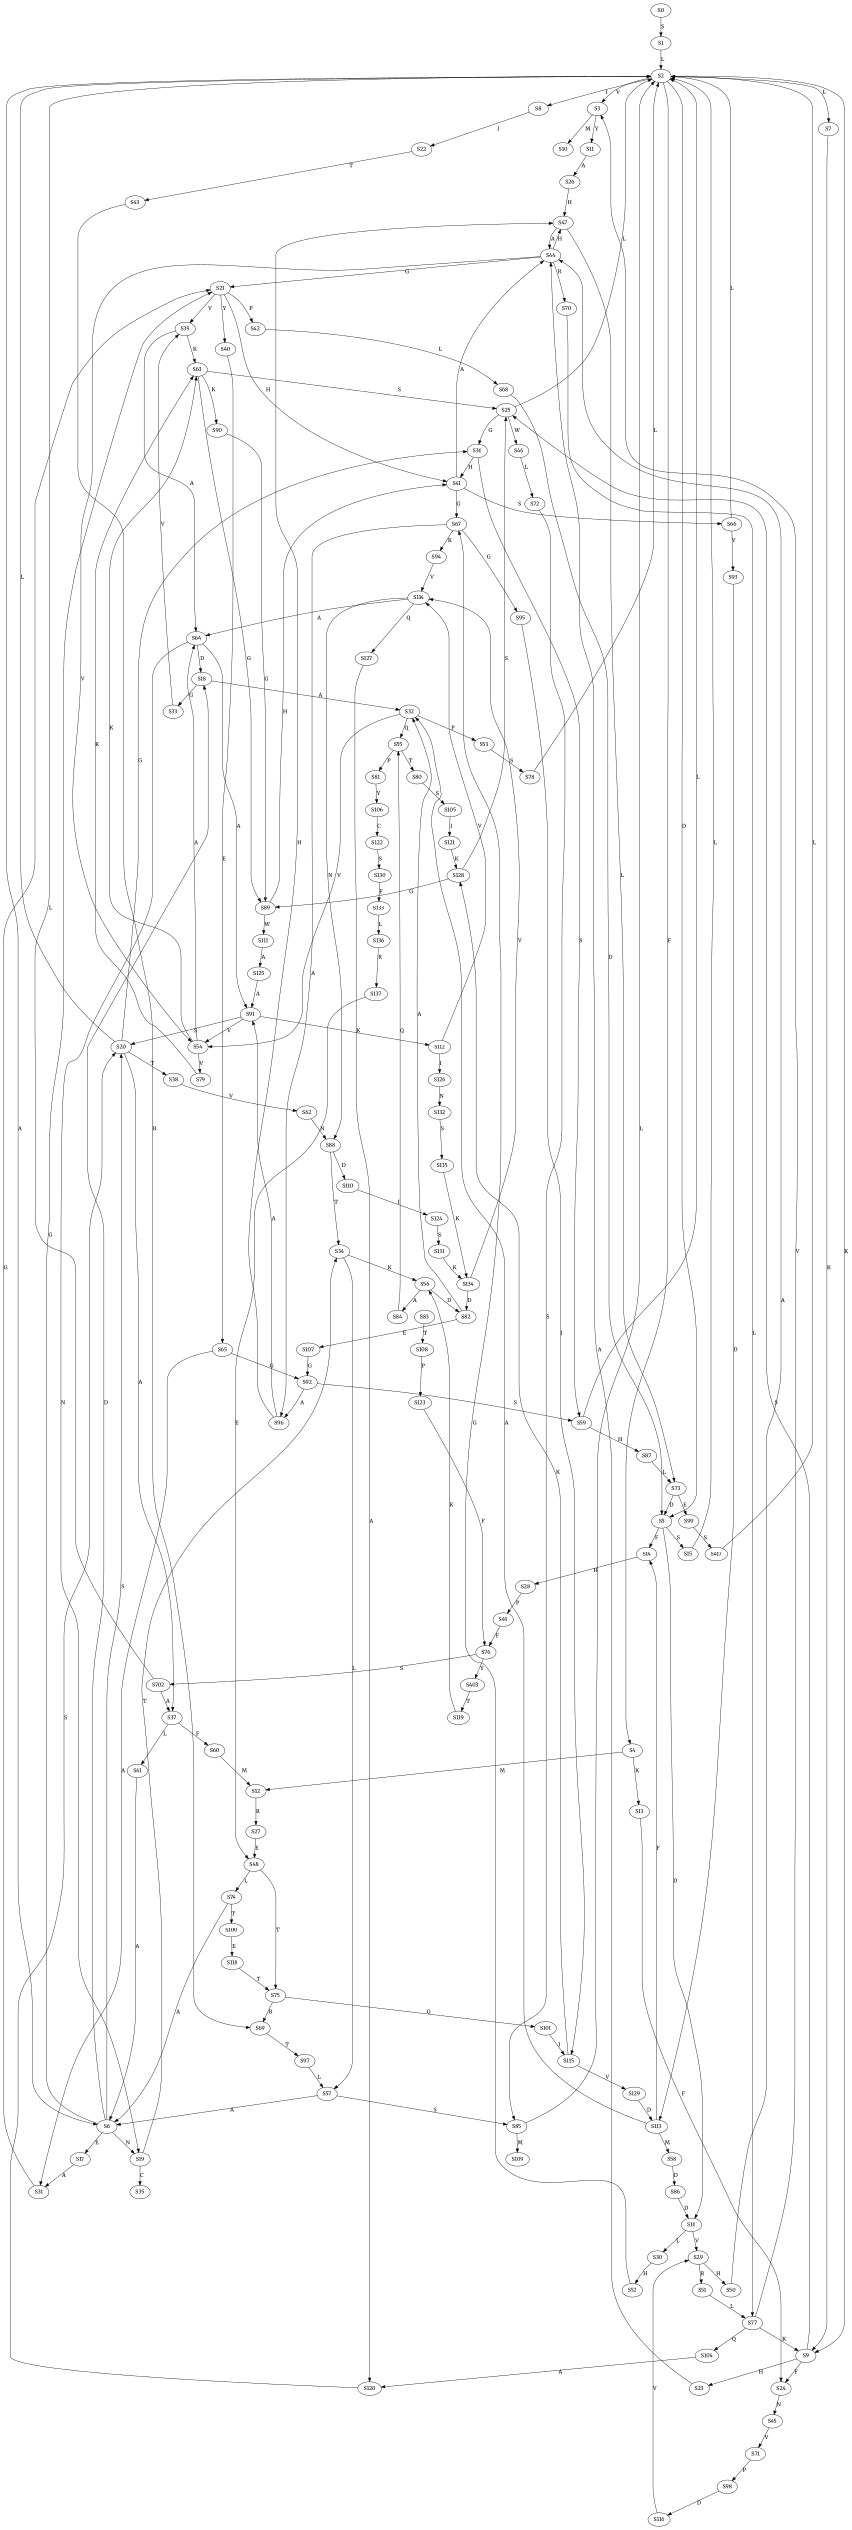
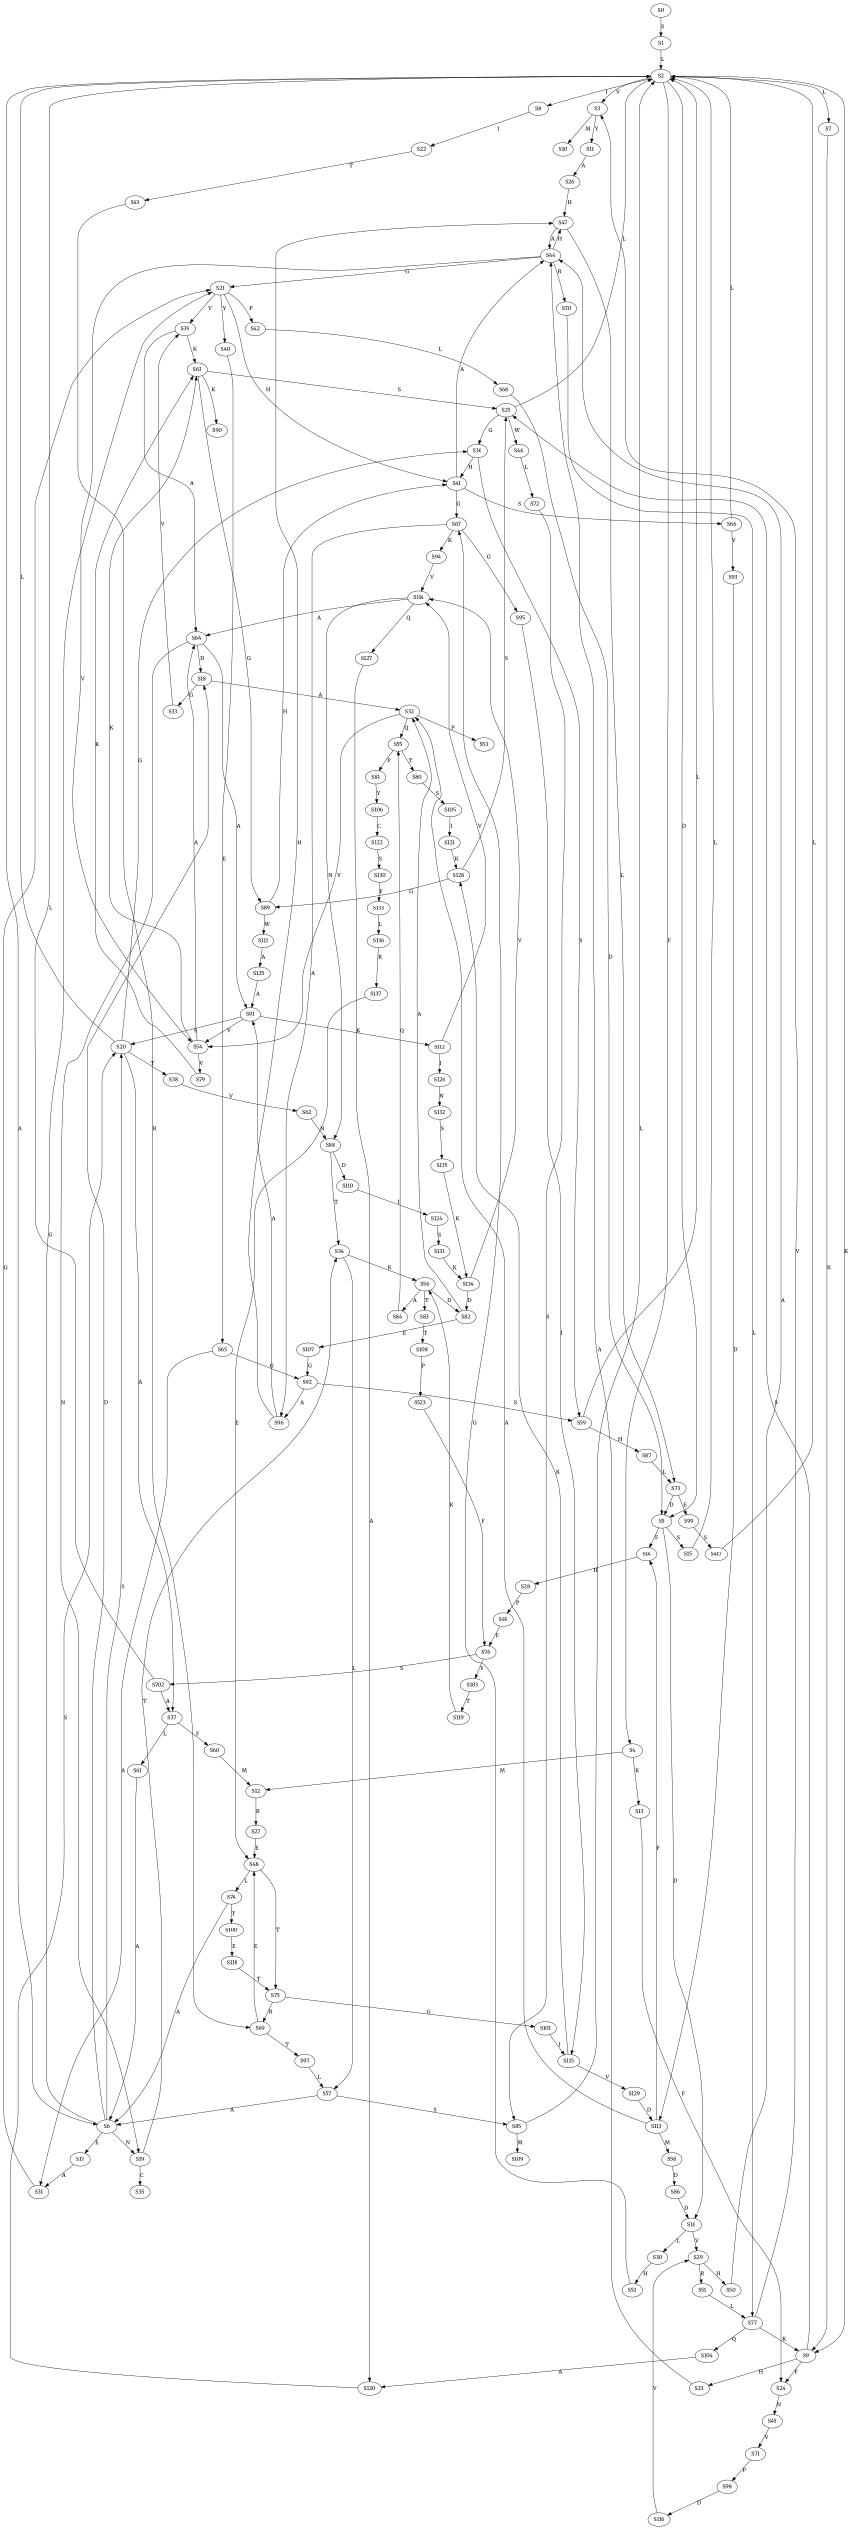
  strict digraph {
    fontname=Merriweather
    node [fontname=Merriweather]
    edge [fontname=Merriweather]
    S0
    S1
    S2
    S3
    S4
    S5
    S6
    S7
    S8
    S9
    S10
    S11
    S12
    S13
    S14
    S15
    S16
    S17
    S18
    S19
    S20
    S21
    S22
    S23
    S24
    S25
    S26
    S27
    S28
    S29
    S30
    S31
    S32
    S33
    S34
    S35
    S36
    S37
    S38
    S39
    S40
    S41
    S42
    S43
    S44
    S45
    S46
    S47
    S48
    S49
    S50
    S51
    S52
    S53
    S54
    S55
    S56
    S57
    S59
    S60
    S61
    S62
    S63
    S64
    S65
    S66
    S67
    S68
    S69
    S70
    S71
    S72
    S73
    S74
    S75
    S76
    S77
-   S78
    S79
    S80
    S81
    S82
    S83
    S84
    S85
    S58
    S86
    S87
    S88
    S89
    S90
    S91
    S92
    S93
    S94
    S95
    S96
    S97
    S98
    S99
    S100
    S101
    n103 [label=S702]
-   S103 [label=S403]
+   S103
    S104
    S105
    S106
    S107
    S108
    S109
    S110
    S111
    S112
    S113
    S114
    S115
    S116
    n118 [label=S417]
    S118
    S119
    S120
    S121
    S122
-   S123
+   S123 [label=S523]
    S124
    S125
    S126
    S127
    S128
    S129
    S130
    S131
    S132
    S133
    S134
    S135
    S136
    S137
    S0 -> S1 [label=S]
    S1 -> S2 [label=L]
    S2 -> S3 [label=V]
    S2 -> S4 [label=F]
    S2 -> S5 [label=D]
    S2 -> S6 [label=A]
    S2 -> S7 [label=L]
    S2 -> S8 [label=I]
    S2 -> S9 [label=K]
    S3 -> S10 [label=M]
    S3 -> S11 [label=Y]
    S4 -> S12 [label=M]
    S4 -> S13 [label=K]
    S5 -> S14 [label=F]
    S5 -> S15 [label=S]
    S5 -> S16 [label=D]
    S6 -> S17 [label=E]
    S6 -> S18 [label=D]
    S6 -> S19 [label=N]
    S6 -> S20 [label=S]
    S6 -> S21 [label=G]
    S7 -> S9 [label=K]
    S8 -> S22 [label=I]
    S9 -> S23 [label=H]
    S9 -> S24 [label=F]
    S9 -> S25 [label=S]
    S11 -> S26 [label=A]
    S12 -> S27 [label=R]
    S13 -> S24 [label=F]
    S14 -> S28 [label=H]
    S15 -> S2 [label=L]
    S16 -> S29 [label=V]
    S16 -> S30 [label=L]
    S17 -> S31 [label=A]
    S18 -> S32 [label=A]
    S18 -> S33 [label=G]
    S19 -> S34 [label=T]
    S19 -> S35 [label=C]
    S20 -> S2 [label=L]
    S20 -> S36 [label=G]
    S20 -> S37 [label=A]
    S20 -> S38 [label=T]
    S21 -> S39 [label=V]
    S21 -> S40 [label=Y]
    S21 -> S41 [label=H]
    S21 -> S42 [label=P]
    S22 -> S43 [label=T]
    S23 -> S44 [label=A]
    S24 -> S45 [label=N]
    S25 -> S2 [label=L]
    S25 -> S36 [label=G]
    S25 -> S46 [label=W]
    S26 -> S47 [label=H]
    S27 -> S48 [label=E]
    S28 -> S49 [label=P]
    S29 -> S50 [label=H]
    S29 -> S51 [label=R]
    S30 -> S52 [label=H]
    S31 -> S21 [label=G]
    S32 -> S53 [label=P]
    S32 -> S54 [label=V]
    S32 -> S55 [label=Q]
    S33 -> S39 [label=V]
    S34 -> S56 [label=K]
    S34 -> S57 [label=L]
    S36 -> S41 [label=H]
    S36 -> S59 [label=S]
    S37 -> S60 [label=F]
    S37 -> S61 [label=L]
    S38 -> S62 [label=V]
    S39 -> S63 [label=K]
    S39 -> S64 [label=A]
    S40 -> S65 [label=E]
    S41 -> S44 [label=A]
    S41 -> S66 [label=S]
    S41 -> S67 [label=G]
    S42 -> S68 [label=L]
    S43 -> S69 [label=R]
    S44 -> S21 [label=G]
    S44 -> S47 [label=H]
    S44 -> S54 [label=V]
    S44 -> S70 [label=R]
    S45 -> S71 [label=V]
    S46 -> S72 [label=L]
    S47 -> S44 [label=A]
    S47 -> S73 [label=L]
    S48 -> S74 [label=L]
    S48 -> S75 [label=T]
    S49 -> S76 [label=F]
    S50 -> S44 [label=A]
    S51 -> S77 [label=L]
    S52 -> S67 [label=G]
-   S53 -> S78 [label=S]
    S54 -> S63 [label=K]
    S54 -> S64 [label=A]
    S54 -> S79 [label=V]
    S55 -> S80 [label=T]
    S55 -> S81 [label=P]
    S56 -> S82 [label=D]
+   S56 -> S83 [label=T]
    S56 -> S84 [label=A]
    S57 -> S6 [label=A]
    S57 -> S85 [label=S]
    S59 -> S2 [label=L]
    S59 -> S87 [label=H]
    S60 -> S12 [label=M]
    S61 -> S6 [label=A]
    S62 -> S88 [label=N]
    S63 -> S25 [label=S]
    S63 -> S89 [label=G]
    S63 -> S90 [label=K]
    S64 -> S18 [label=D]
    S64 -> S19 [label=N]
    S64 -> S91 [label=A]
    S65 -> S31 [label=A]
    S65 -> S92 [label=G]
    S66 -> S2 [label=L]
    S66 -> S93 [label=V]
    S67 -> S94 [label=K]
    S67 -> S95 [label=G]
    S67 -> S96 [label=A]
    S68 -> S5 [label=D]
+   S69 -> S48 [label=E]
    S69 -> S97 [label=T]
    S70 -> S77 [label=L]
    S71 -> S98 [label=P]
    S72 -> S85 [label=S]
    S73 -> S5 [label=D]
    S73 -> S99 [label=E]
    S74 -> S6 [label=A]
    S74 -> S100 [label=T]
    S75 -> S69 [label=R]
    S75 -> S101 [label=G]
    S76 -> n103 [label=S]
    S76 -> S103 [label=Y]
    S77 -> S3 [label=V]
    S77 -> S9 [label=K]
    S77 -> S104 [label=Q]
-   S78 -> S2 [label=L]
    S79 -> S63 [label=K]
    S80 -> S105 [label=S]
    S81 -> S106 [label=Y]
    S82 -> S32 [label=A]
    S82 -> S107 [label=E]
    S83 -> S108 [label=T]
    S84 -> S55 [label=Q]
    S85 -> S2 [label=L]
    S85 -> S109 [label=M]
    S58 -> S86 [label=D]
    S86 -> S16 [label=D]
    S87 -> S73 [label=L]
    S88 -> S34 [label=T]
    S88 -> S110 [label=D]
    S89 -> S41 [label=H]
    S89 -> S111 [label=W]
-   S90 -> S89 [label=G]
    S91 -> S20 [label=S]
    S91 -> S54 [label=V]
    S91 -> S112 [label=K]
    S92 -> S59 [label=S]
    S92 -> S96 [label=A]
    S93 -> S113 [label=D]
    S94 -> S114 [label=V]
    S95 -> S115 [label=I]
    S96 -> S47 [label=H]
    S96 -> S91 [label=A]
    S97 -> S57 [label=L]
    S98 -> S116 [label=D]
    S99 -> n118 [label=S]
    S100 -> S118 [label=E]
    S101 -> S115 [label=I]
    n103 -> S2 [label=L]
    n103 -> S37 [label=A]
    S103 -> S119 [label=T]
    S104 -> S120 [label=A]
    S105 -> S121 [label=I]
    S106 -> S122 [label=C]
    S107 -> S92 [label=G]
    S108 -> S123 [label=P]
    S110 -> S124 [label=I]
    S111 -> S125 [label=A]
    S112 -> S114 [label=V]
    S112 -> S126 [label=I]
    S113 -> S14 [label=F]
    S113 -> S32 [label=A]
    S113 -> S58 [label=M]
    S114 -> S64 [label=A]
    S114 -> S88 [label=N]
    S114 -> S127 [label=Q]
    S115 -> S128 [label=K]
    S115 -> S129 [label=V]
    S116 -> S29 [label=V]
    n118 -> S2 [label=L]
    S118 -> S75 [label=T]
    S119 -> S56 [label=K]
    S120 -> S20 [label=S]
    S121 -> S128 [label=K]
    S122 -> S130 [label=S]
    S123 -> S76 [label=F]
    S124 -> S131 [label=S]
    S125 -> S91 [label=A]
    S126 -> S132 [label=N]
    S127 -> S120 [label=A]
    S128 -> S25 [label=S]
    S128 -> S89 [label=G]
    S129 -> S113 [label=D]
    S130 -> S133 [label=F]
    S131 -> S134 [label=K]
    S132 -> S135 [label=S]
    S133 -> S136 [label=L]
    S134 -> S82 [label=D]
    S134 -> S114 [label=V]
    S135 -> S134 [label=K]
    S136 -> S137 [label=R]
    S137 -> S48 [label=E]
  }
